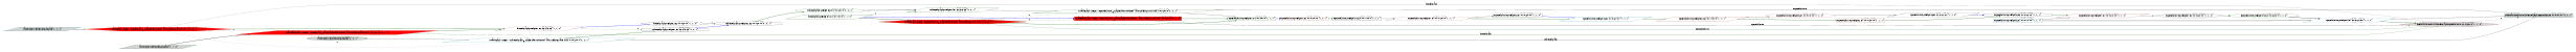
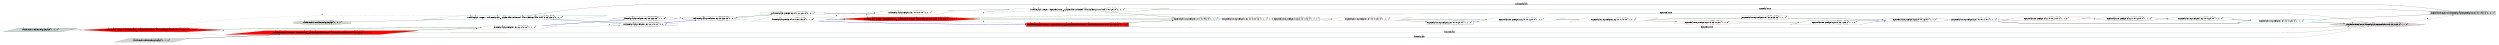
  digraph {
    rankdir=LR
    node [color=brown fillcolor=white shape=parallelogram style=filled]
    edge [arrowhead=odot color=darkgreen style=bold]
    n1 [fillcolor=red label="MutableBasicGraph<Integer> directedGraph = BasicGraphBuilder.directed().allowsSelfLoops(false).build()@@@3@@@['0', '1', '0']"]
    n2 [fillcolor=lightgray label="checkTransitiveClosure(directedGraph,expectedClosure)@@@25@@@['1', '1', '0']" shape=hexagon]
    n3 [label="directedGraph.putEdge(N1,N2)@@@4@@@['1', '1', '0']"]
    n4 [color=teal fillcolor=lightgray label="checkTransitiveClosure(undirectedGraph,expectedClosure)@@@19@@@['0', '0', '1']" shape=box]
    n5 [color=black label="directedGraph.putEdge(N2,N3)@@@5@@@['1', '1', '0']" shape=hexagon]
    n6 [color=black label="undirectedGraph.putEdge(N1,N2)@@@4@@@['0', '0', '1']" shape=octagon]
    n7 [color=darkgreen label="expectedClosure.putEdge(N4,N3)@@@23@@@['1', '1', '0']" shape=octagon]
    n8 [color=teal label="expectedClosure.putEdge(N4,N4)@@@18@@@['1', '1', '1']"]
    n9 [color=darkgreen label="expectedClosure.putEdge(N1,N1)@@@9@@@['1', '1', '1']" shape=box]
    n10 [label="expectedClosure.putEdge(N1,N2)@@@10@@@['1', '1', '1']" shape=box]
    n11 [color=black label="expectedClosure.putEdge(N1,N3)@@@11@@@['1', '1', '1']" shape=box]
    n12 [label="expectedClosure.putEdge(N1,N4)@@@12@@@['1', '1', '1']"]
    n13 [color=teal label="expectedClosure.putEdge(N2,N2)@@@13@@@['1', '1', '1']"]
    n14 [color=black label="expectedClosure.putEdge(N2,N1)@@@13@@@['1', '1', '0']" shape=box]
    n15 [label="expectedClosure.putEdge(N2,N3)@@@14@@@['1', '1', '1']"]
    n16 [color=darkgreen label="undirectedGraph.putEdge(N3,N4)@@@6@@@['0', '0', '1']" shape=octagon]
    n17 [color=darkgreen label="undirectedGraph.putEdge(N4,N1)@@@7@@@['0', '0', '1']"]
    n18 [color=darkgreen label="MutableGraph<Integer> expectedClosure = GraphBuilder.undirected().allowsSelfLoops(true).build()@@@8@@@['0', '0', '1']"]
    n19 [color=darkgreen label="directedGraph.putEdge(N4,N1)@@@7@@@['1', '1', '0']"]
    n20 [color=darkgreen fillcolor=red label="MutableGraph<Integer> expectedClosure = GraphBuilder.directed().allowsSelfLoops(true).build()@@@8@@@['1', '0', '0']" shape=hexagon]
    n21 [color=teal fillcolor=red label="MutableBasicGraph<Integer> expectedClosure = BasicGraphBuilder.directed().allowsSelfLoops(true).build()@@@8@@@['0', '1', '0']" shape=box]
    n22 [label="expectedClosure.putEdge(N2,N4)@@@15@@@['1', '1', '1']" shape=box]
    n23 [color=black label="expectedClosure.putEdge(N3,N3)@@@16@@@['1', '1', '1']" shape=octagon]
    n24 [color=teal label="expectedClosure.putEdge(N3,N4)@@@17@@@['1', '1', '1']" shape=box]
    n25 [label="expectedClosure.putEdge(N3,N1)@@@17@@@['1', '1', '0']" shape=octagon]
    n26 [color=black label="expectedClosure.putEdge(N3,N2)@@@18@@@['1', '1', '0']"]
    n27 [label="expectedClosure.putEdge(N4,N1)@@@21@@@['1', '1', '0']"]
    n28 [color=black label="expectedClosure.putEdge(N4,N2)@@@22@@@['1', '1', '0']" shape=hexagon]
    n29 [color=black label="undirectedGraph.putEdge(N2,N3)@@@5@@@['0', '0', '1']" shape=octagon]
    n30 [color=darkgreen fillcolor=lightgray label="transitiveClosure_directedCycleGraph['0', '1', '0']"]
    n31 [fillcolor=red label="MutableGraph<Integer> directedGraph = GraphBuilder.directed().allowsSelfLoops(false).build()@@@3@@@['1', '0', '0']" shape=hexagon]
    n32 [color=teal label="MutableGraph<Integer> undirectedGraph = GraphBuilder.undirected().allowsSelfLoops(false).build()@@@3@@@['0', '0', '1']"]
    n33 [color=darkgreen fillcolor=lightgray label="transitiveClosure_undirectedCycleGraph['0', '0', '1']" shape=octagon]
    n34 [color=teal fillcolor=lightgray label="transitiveClosure_directedCycleGraph['1', '0', '0']"]
    n1 -> n2 [label=directedGraph style=solid]
    n1 -> n3 [arrowhead=vee]
    n2 -> n4 [arrowhead=vee color=black label=0 style=dashed]
    n3 -> n5 [color=blue]
    n3 -> n6 [arrowhead=tee label=0 style=dashed]
    n5 -> n29 [arrowhead=vee color=black label=0 style=dashed]
    n6 -> n29 [arrowhead=tee color=blue]
    n7 -> n8 [arrowhead=tee color=black]
    n8 -> n2 [arrowhead=vee]
    n8 -> n4 [color=gray40]
    n9 -> n10 [arrowhead=tee color=blue]
    n10 -> n11 [arrowhead=tee]
    n11 -> n12 [arrowhead=vee color=gray40]
    n12 -> n13
    n12 -> n14 [arrowhead=vee color=gray40]
    n13 -> n15
    n14 -> n13 [color=blue]
    n15 -> n22 [arrowhead=tee]
    n15 -> n25 [arrowhead=vee color=gray40]
-   n16 -> n17 [arrowhead=vee color=black]
+   n16 -> n17 [arrowhead=tee color=black]
    n17 -> n18 [color=gray40]
    n18 -> n4 [color=black label=expectedClosure style=solid]
    n18 -> n9 [arrowhead=tee color=gray40]
    n19 -> n17 [arrowhead=vee label=0 style=dashed]
    n19 -> n20 [color=black]
    n19 -> n21 [arrowhead=vee color=blue]
    n20 -> n2 [label=expectedClosure style=solid]
    n20 -> n9 [arrowhead=tee]
    n20 -> n18 [label=0 style=dashed]
    n20 -> n21 [arrowhead=vee color=black label=0 style=dashed]
    n21 -> n2 [arrowhead=tee color=black label=expectedClosure style=solid]
    n21 -> n9 [arrowhead=vee]
    n22 -> n23 [arrowhead=tee]
-   n23 -> n27 [arrowhead=tee]
+   n23 -> n24 [arrowhead=tee]
    n24 -> n8 [color=black]
    n24 -> n27 [color=gray40]
    n25 -> n26 [arrowhead=vee color=gray40]
    n26 -> n23 [arrowhead=vee color=blue]
    n27 -> n28 [arrowhead=tee color=gray40]
    n28 -> n7 [arrowhead=vee]
    n29 -> n16 [arrowhead=tee]
    n30 -> n1 [color=black]
    n31 -> n1 [arrowhead=tee color=gray40 label=0 style=dashed]
    n31 -> n2 [color=gray40 label=directedGraph style=solid]
    n31 -> n3 [arrowhead=tee]
    n31 -> n32 [color=gray40 label=0 style=dashed]
    n32 -> n4 [color=black label=undirectedGraph style=solid]
    n32 -> n6
    n33 -> n32 [color=gray40]
    n34 -> n31 [color=black]
  }
